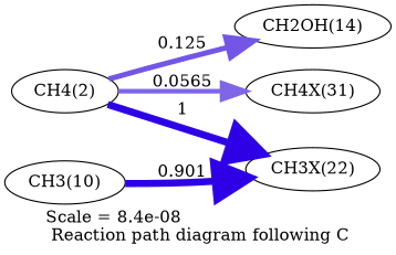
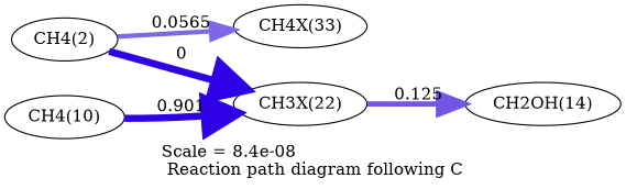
  digraph {
    fontname="DejaVu Serif"
    label="Scale = 8.4e-08\l Reaction path diagram following C"
    rankdir=LR
    node [fontname="DejaVu Serif"]
    edge [fontname="DejaVu Serif"]
    n1 [label="CH4(2)"]
-   n2 [label="CH4X(31)"]
+   n2 [label="CH4X(33)"]
    n3 [label="CH3X(22)"]
    n4 [label="CH2OH(14)"]
-   n5 [label="CH3(10)"]
+   n5 [label="CH4(10)"]
    n1 -> n2 [arrowsize=1.92 color="0.7, 0.557, 0.9" label=" 0.0565" penwidth=3.83]
-   n1 -> n3 [arrowsize=3 color="0.7, 1.5, 0.9" label=" 1" penwidth=6]
-   n1 -> n4 [arrowsize=2.21 color="0.7, 0.625, 0.9" label=" 0.125" penwidth=4.43]
+   n1 -> n3 [arrowsize=3 color="0.7, 1.5, 0.9" label=" 0" penwidth=6]
+   n3 -> n4 [arrowsize=2.21 color="0.7, 0.625, 0.9" label=" 0.125" penwidth=4.43]
    n5 -> n3 [arrowsize=2.96 color="0.7, 1.4, 0.9" label=" 0.901" penwidth=5.92]
  }
